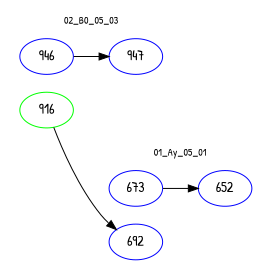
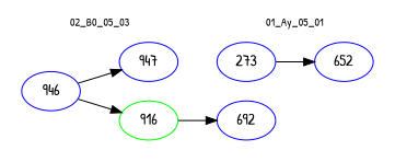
  digraph {
    fontname="Patrick Hand"
    rankdir=LR
    node [color=blue fontname="Patrick Hand"]
    edge [color=black fontname="Patrick Hand"]
-   n1 [label=673]
+   n1 [label=273]
    n2 [label=692]
    n3 [label=652]
    n4 [label=946]
    n5 [color=green label=916]
    n6 [label=947]
    subgraph cluster_1 {
      color=white
      fontsize=10
      label="01_Ay_05_01"
      n1
      n2
      n3
    }
    subgraph cluster_2 {
      color=white
      fontsize=10
      label="02_B0_05_03"
      n4
      n5
      n6
    }
    n1 -> n3
+   n4 -> n5
    n4 -> n6
    n5 -> n2
  }
